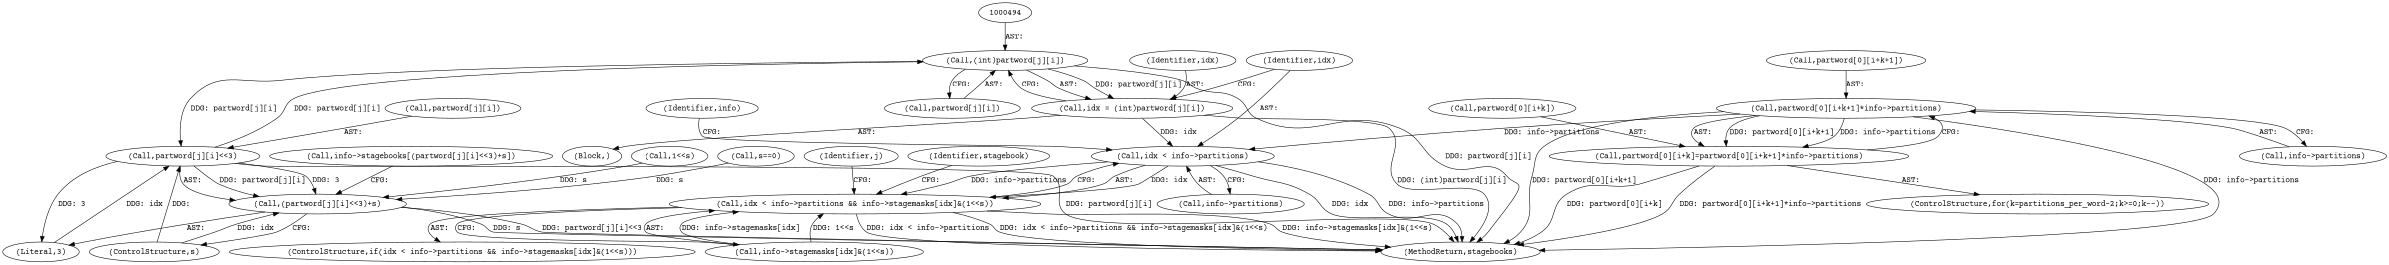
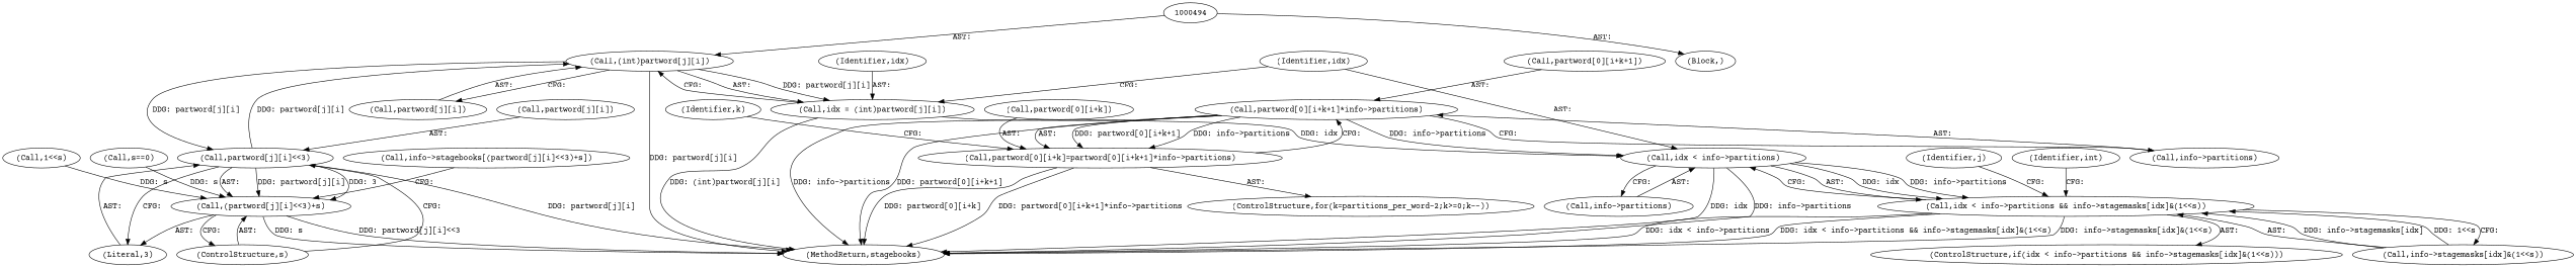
  digraph {
    fontname="Courier Prime"
    node [fontname="Courier Prime"]
    edge [fontname="Courier Prime"]
    n1 [label="(Call,(int)partword[j][i])"]
    n2 [label="(Call,partword[j][i]<<3)"]
    n3 [label="(Call,idx = (int)partword[j][i])"]
    n4 [label="(Call,partword[j][i])"]
    n5 [label="(MethodReturn,stagebooks)"]
    n6 [label="(Call,(partword[j][i]<<3)+s)"]
    n7 [label="(Literal,3)"]
    n8 [label="(Call,idx < info->partitions)"]
    n9 [label="(Block,)"]
    n10 [label="(ControlStructure,s)"]
    n11 [label="(Call,idx < info->partitions && info->stagemasks[idx]&(1<<s))"]
    n12 [label="(Call,info->partitions)"]
    n13 [label="(Call,partword[0][i+k+1]*info->partitions)"]
    n14 [label="(Call,partword[0][i+k]=partword[0][i+k+1]*info->partitions)"]
    n15 [label="(Call,info->partitions)"]
    n16 [label="(ControlStructure,if(idx < info->partitions && info->stagemasks[idx]&(1<<s)))"]
    n17 [label="(Call,info->stagemasks[idx]&(1<<s))"]
    n18 [label="(ControlStructure,for(k=partitions_per_word-2;k>=0;k--))"]
    n19 [label="(Call,info->stagebooks[(partword[j][i]<<3)+s])"]
    n20 [label="(Identifier,idx)"]
    n21 [label="(Call,partword[0][i+k])"]
    n22 [label="(Call,partword[j][i])"]
    n23 [label="(Identifier,j)"]
    n24 [label="(Call,1<<s)"]
    n25 [label="(Call,s==0)"]
    n26 [label="(Identifier,idx)"]
    n27 [label="(Call,partword[0][i+k+1])"]
-   n28 [label="(Identifier,info)"]
-   n30 [label="(Identifier,stagebook)"]
+   n29 [label="(Identifier,k)"]
+   n30 [label="(Identifier,int)"]
    1000494
    n1 -> n2 [label="DDG: partword[j][i]"]
    n1 -> n3 [label="AST: "]
    n1 -> n3 [label="DDG: partword[j][i]"]
    n1 -> n4 [label="CFG: "]
    n1 -> n5 [label="DDG: partword[j][i]"]
    n2 -> n1 [label="DDG: partword[j][i]"]
    n2 -> n5 [label="DDG: partword[j][i]"]
    n2 -> n6 [label="AST: "]
    n2 -> n6 [label="DDG: partword[j][i]"]
    n2 -> n6 [label="DDG: 3"]
-   n2 -> n7 [label="DDG: 3"]
+   n2 -> n7 [label="CFG: "]
    n3 -> n1 [label="CFG: "]
    n3 -> n5 [label="DDG: (int)partword[j][i]"]
    n3 -> n8 [label="DDG: idx"]
-   n3 -> n9 [label="AST: "]
+   1000494 -> n9 [label="AST: "]
    n4 -> n1 [label="AST: "]
    n6 -> n5 [label="DDG: s"]
    n6 -> n5 [label="DDG: partword[j][i]<<3"]
    n6 -> n7 [label="AST: "]
    n6 -> n10 [label="CFG: "]
-   n7 -> n2 [label="DDG: idx"]
+   n7 -> n2 [label="AST: "]
    n8 -> n5 [label="DDG: idx"]
    n8 -> n5 [label="DDG: info->partitions"]
    n8 -> n11 [label="AST: "]
    n8 -> n11 [label="DDG: idx"]
    n8 -> n11 [label="DDG: info->partitions"]
    n8 -> n12 [label="CFG: "]
-   n10 -> n2 [label="DDG: "]
-   n10 -> n6 [label="DDG: idx"]
+   n10 -> n2 [label="CFG: "]
+   n10 -> n6 [label="AST: "]
    n11 -> n5 [label="DDG: info->stagemasks[idx]&(1<<s)"]
    n11 -> n5 [label="DDG: idx < info->partitions"]
    n11 -> n5 [label="DDG: idx < info->partitions && info->stagemasks[idx]&(1<<s)"]
    n11 -> n8 [label="CFG: "]
    n11 -> n16 [label="AST: "]
    n11 -> n17 [label="CFG: "]
    n12 -> n8 [label="AST: "]
    n13 -> n5 [label="DDG: info->partitions"]
    n13 -> n5 [label="DDG: partword[0][i+k+1]"]
    n13 -> n8 [label="DDG: info->partitions"]
    n13 -> n14 [label="AST: "]
    n13 -> n14 [label="DDG: partword[0][i+k+1]"]
    n13 -> n14 [label="DDG: info->partitions"]
    n13 -> n15 [label="CFG: "]
    n14 -> n5 [label="DDG: partword[0][i+k]"]
    n14 -> n5 [label="DDG: partword[0][i+k+1]*info->partitions"]
    n14 -> n13 [label="CFG: "]
    n14 -> n18 [label="AST: "]
    n15 -> n13 [label="AST: "]
    n17 -> n11 [label="AST: "]
    n17 -> n11 [label="DDG: info->stagemasks[idx]"]
    n17 -> n11 [label="DDG: 1<<s"]
    n19 -> n6 [label="CFG: "]
    n20 -> n3 [label="CFG: "]
    n20 -> n8 [label="AST: "]
    n21 -> n14 [label="AST: "]
    n22 -> n2 [label="AST: "]
    n23 -> n11 [label="CFG: "]
    n24 -> n6 [label="DDG: s"]
    n25 -> n6 [label="DDG: s"]
    n26 -> n3 [label="AST: "]
    n27 -> n13 [label="AST: "]
-   n28 -> n8 [label="CFG: "]
+   n29 -> n14 [label="CFG: "]
    n30 -> n11 [label="CFG: "]
    1000494 -> n1 [label="AST: "]
  }
